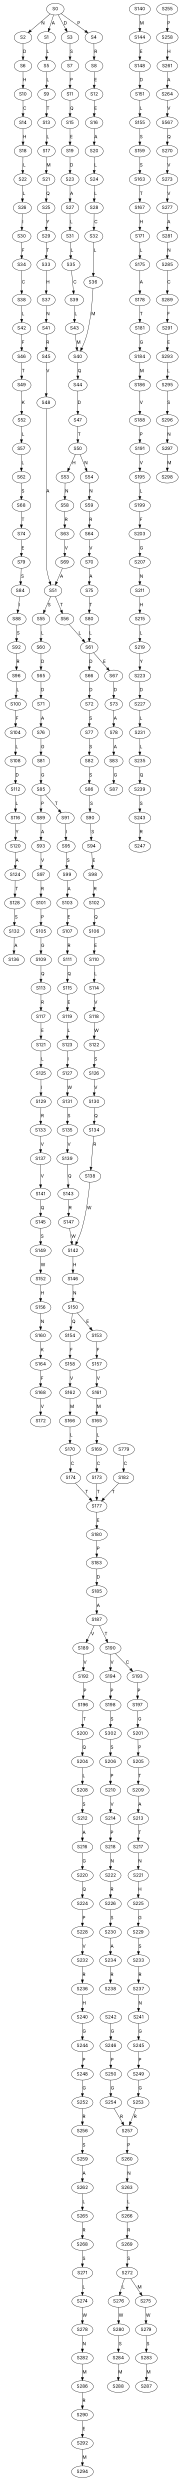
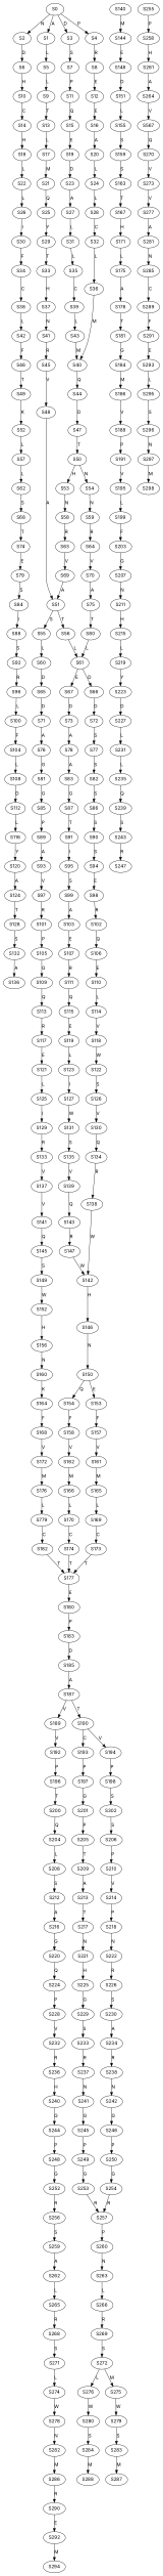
  strict digraph {
    fontname=Inter
    node [fontname=Inter]
    edge [fontname=Inter]
    S0
    S1
    S2
    S3
    S4
    S5
    S6
    S7
    S8
    S9
    S10
    S11
    S12
    S13
    S14
    S15
    S16
    S17
    S18
    S19
    S20
    S21
    S22
    S23
    S24
    S25
    S26
    S27
    S28
    S29
    S30
    S31
    S32
    S33
    S34
    S35
    S36
    S37
    S38
    S39
    S40
    S41
    S42
    S43
    S44
    S45
    S46
    S47
    S48
    S49
    S50
    S51
    S52
    S53
    S54
    S55
    S56
    S57
    S58
    S59
    S60
    S61
    S62
    S63
    S64
    S65
    S66
    S67
    S68
    S69
    S70
    S71
    S72
    S73
    S74
    S75
    S76
    S77
    S78
    S79
    S80
    S81
    S82
    S83
    S84
    S85
    S86
    S87
    S88
    S89
    S90
    S91
    S92
    S93
    S94
    S95
    S96
    S97
    S98
    S99
    S100
    S101
    S102
    S103
    S104
    S105
    S106
    S107
    S108
    S109
    S110
    S111
    S112
    S113
    S114
    S115
    S116
    S117
    S118
    S119
    S120
    S121
    S122
    S123
    S124
    S125
    S126
    S127
    S128
    S129
    S130
    S131
    S132
    S133
    S134
    S135
    S136
    S137
    S138
    S139
    S141
    S142
    S143
    S140
    S144
    S145
    S146
    S147
    S148
    S149
    S150
    S151
    S152
    S153
    S154
    S155
    S156
    S157
    S158
    S159
    S160
    S161
    S162
    S163
    S164
    S165
    S166
    S167
    S168
    S169
    S170
    S171
    S172
    S173
    S174
    S175
+   S176
    S177
    S178
    n180 [label=S779]
    S180
    S181
    S182
    S183
    S184
    S185
    S186
    S187
    S188
    S189
    S190
    S191
    S192
    S193
    S194
    S195
    S196
    S197
    S198
    S199
    S200
    S201
    n203 [label=S302]
    S203
    S204
    S205
    S206
    S207
    S208
    S209
    S210
    S211
    S212
    S213
    S214
    S215
    S216
    S217
    S218
    S219
    S220
    S221
    S222
    S223
    S224
    S225
    S226
    S227
    S228
    S229
    S230
    S231
    S232
    S233
    S234
    S235
    S236
    S237
    S238
    S239
    S240
    S241
    S242
    S243
    S244
    S245
    S246
    S247
    S248
    S249
    S250
    S252
    S253
    S254
    S256
    S257
    S255
    S258
    S259
    S260
    S261
    S262
    S263
    S264
    S265
    S266
    n267 [label=S567]
    S268
    S269
    S270
    S271
    S272
    S273
    S274
    S275
    S276
    S277
    S278
    S279
    S280
    S281
    S282
    S283
    S284
    S285
    S286
    S287
    S288
    S289
    S290
    S291
    S292
    S293
    S294
    S295
    S296
    S297
    S298
    S0 -> S1 [label=A]
    S0 -> S2 [label=N]
    S0 -> S3 [label=D]
    S0 -> S4 [label=P]
    S1 -> S5 [label=L]
    S2 -> S6 [label=D]
    S3 -> S7 [label=S]
    S4 -> S8 [label=R]
    S5 -> S9 [label=L]
    S6 -> S10 [label=H]
    S7 -> S11 [label=P]
    S8 -> S12 [label=E]
    S9 -> S13 [label=T]
    S10 -> S14 [label=C]
    S11 -> S15 [label=Q]
    S12 -> S16 [label=E]
    S13 -> S17 [label=L]
    S14 -> S18 [label=H]
    S15 -> S19 [label=E]
    S16 -> S20 [label=A]
    S17 -> S21 [label=M]
    S18 -> S22 [label=L]
    S19 -> S23 [label=D]
    S20 -> S24 [label=L]
    S21 -> S25 [label=Q]
    S22 -> S26 [label=L]
    S23 -> S27 [label=A]
    S24 -> S28 [label=L]
    S25 -> S29 [label=Y]
    S26 -> S30 [label=I]
    S27 -> S31 [label=L]
    S28 -> S32 [label=C]
    S29 -> S33 [label=T]
    S30 -> S34 [label=F]
    S31 -> S35 [label=L]
    S32 -> S36 [label=L]
    S33 -> S37 [label=H]
    S34 -> S38 [label=C]
    S35 -> S39 [label=C]
    S36 -> S40 [label=M]
    S37 -> S41 [label=N]
    S38 -> S42 [label=L]
    S39 -> S43 [label=L]
    S40 -> S44 [label=Q]
    S41 -> S45 [label=R]
    S42 -> S46 [label=F]
    S43 -> S40 [label=M]
    S44 -> S47 [label=D]
    S45 -> S48 [label=V]
    S46 -> S49 [label=T]
    S47 -> S50 [label=T]
    S48 -> S51 [label=A]
    S49 -> S52 [label=K]
    S50 -> S53 [label=H]
    S50 -> S54 [label=N]
    S51 -> S55 [label=S]
    S51 -> S56 [label=T]
    S52 -> S57 [label=L]
    S53 -> S58 [label=N]
    S54 -> S59 [label=N]
    S55 -> S60 [label=L]
    S56 -> S61 [label=L]
    S57 -> S62 [label=L]
    S58 -> S63 [label=R]
    S59 -> S64 [label=R]
    S60 -> S65 [label=D]
    S61 -> S66 [label=D]
    S61 -> S67 [label=E]
    S62 -> S68 [label=S]
    S63 -> S69 [label=V]
    S64 -> S70 [label=V]
    S65 -> S71 [label=D]
    S66 -> S72 [label=D]
    S67 -> S73 [label=D]
    S68 -> S74 [label=T]
    S69 -> S51 [label=A]
    S70 -> S75 [label=A]
    S71 -> S76 [label=A]
    S72 -> S77 [label=S]
    S73 -> S78 [label=A]
    S74 -> S79 [label=E]
    S75 -> S80 [label=T]
    S76 -> S81 [label=G]
    S77 -> S82 [label=S]
    S78 -> S83 [label=A]
    S79 -> S84 [label=S]
    S80 -> S61 [label=L]
    S81 -> S85 [label=G]
    S82 -> S86 [label=S]
    S83 -> S87 [label=G]
    S84 -> S88 [label=I]
    S85 -> S89 [label=P]
    S86 -> S90 [label=S]
-   S85 -> S91 [label=T]
+   S87 -> S91 [label=T]
    S88 -> S92 [label=S]
    S89 -> S93 [label=A]
    S90 -> S94 [label=S]
    S91 -> S95 [label=I]
    S92 -> S96 [label=R]
    S93 -> S97 [label=V]
    S94 -> S98 [label=E]
    S95 -> S99 [label=S]
    S96 -> S100 [label=L]
    S97 -> S101 [label=R]
    S98 -> S102 [label=R]
    S99 -> S103 [label=A]
    S100 -> S104 [label=F]
    S101 -> S105 [label=P]
    S102 -> S106 [label=Q]
    S103 -> S107 [label=E]
    S104 -> S108 [label=L]
    S105 -> S109 [label=G]
    S106 -> S110 [label=E]
    S107 -> S111 [label=R]
    S108 -> S112 [label=D]
    S109 -> S113 [label=Q]
    S110 -> S114 [label=L]
    S111 -> S115 [label=Q]
    S112 -> S116 [label=L]
    S113 -> S117 [label=R]
    S114 -> S118 [label=V]
    S115 -> S119 [label=E]
    S116 -> S120 [label=Y]
    S117 -> S121 [label=E]
    S118 -> S122 [label=W]
    S119 -> S123 [label=L]
    S120 -> S124 [label=A]
    S121 -> S125 [label=L]
    S122 -> S126 [label=S]
    S123 -> S127 [label=I]
    S124 -> S128 [label=T]
    S125 -> S129 [label=I]
    S126 -> S130 [label=V]
    S127 -> S131 [label=W]
    S128 -> S132 [label=S]
    S129 -> S133 [label=R]
    S130 -> S134 [label=Q]
    S131 -> S135 [label=S]
    S132 -> S136 [label=A]
    S133 -> S137 [label=V]
    S134 -> S138 [label=R]
    S135 -> S139 [label=V]
    S137 -> S141 [label=V]
    S138 -> S142 [label=W]
    S139 -> S143 [label=Q]
    S141 -> S145 [label=Q]
    S142 -> S146 [label=H]
    S143 -> S147 [label=R]
    S140 -> S144 [label=M]
    S144 -> S148 [label=E]
    S145 -> S149 [label=S]
    S146 -> S150 [label=N]
    S147 -> S142 [label=W]
    S148 -> S151 [label=D]
    S149 -> S152 [label=W]
    S150 -> S153 [label=E]
    S150 -> S154 [label=Q]
    S151 -> S155 [label=L]
    S152 -> S156 [label=H]
    S153 -> S157 [label=F]
    S154 -> S158 [label=F]
    S155 -> S159 [label=S]
    S156 -> S160 [label=N]
    S157 -> S161 [label=V]
    S158 -> S162 [label=V]
    S159 -> S163 [label=S]
    S160 -> S164 [label=K]
    S161 -> S165 [label=M]
    S162 -> S166 [label=M]
    S163 -> S167 [label=T]
    S164 -> S168 [label=F]
    S165 -> S169 [label=L]
    S166 -> S170 [label=L]
    S167 -> S171 [label=H]
    S168 -> S172 [label=V]
    S169 -> S173 [label=C]
    S170 -> S174 [label=C]
    S171 -> S175 [label=L]
+   S172 -> S176 [label=M]
    S173 -> S177 [label=T]
    S174 -> S177 [label=T]
    S175 -> S178 [label=A]
+   S176 -> n180 [label=L]
    S177 -> S180 [label=E]
    S178 -> S181 [label=T]
    n180 -> S182 [label=C]
    S180 -> S183 [label=P]
    S181 -> S184 [label=G]
    S182 -> S177 [label=T]
    S183 -> S185 [label=D]
    S184 -> S186 [label=M]
    S185 -> S187 [label=A]
    S186 -> S188 [label=V]
    S187 -> S189 [label=V]
    S187 -> S190 [label=T]
    S188 -> S191 [label=P]
    S189 -> S192 [label=V]
    S190 -> S193 [label=C]
    S190 -> S194 [label=V]
    S191 -> S195 [label=V]
    S192 -> S196 [label=P]
    S193 -> S197 [label=P]
    S194 -> S198 [label=P]
    S195 -> S199 [label=L]
    S196 -> S200 [label=T]
    S197 -> S201 [label=G]
    S198 -> n203 [label=S]
    S199 -> S203 [label=F]
    S200 -> S204 [label=Q]
    S201 -> S205 [label=P]
    n203 -> S206 [label=S]
    S203 -> S207 [label=G]
    S204 -> S208 [label=L]
    S205 -> S209 [label=T]
    S206 -> S210 [label=P]
    S207 -> S211 [label=N]
    S208 -> S212 [label=S]
    S209 -> S213 [label=A]
    S210 -> S214 [label=V]
    S211 -> S215 [label=H]
    S212 -> S216 [label=A]
    S213 -> S217 [label=T]
    S214 -> S218 [label=P]
    S215 -> S219 [label=L]
    S216 -> S220 [label=G]
    S217 -> S221 [label=N]
    S218 -> S222 [label=N]
    S219 -> S223 [label=Y]
    S220 -> S224 [label=Q]
    S221 -> S225 [label=H]
    S222 -> S226 [label=R]
    S223 -> S227 [label=D]
    S224 -> S228 [label=P]
    S225 -> S229 [label=G]
    S226 -> S230 [label=S]
    S227 -> S231 [label=L]
    S228 -> S232 [label=V]
    S229 -> S233 [label=S]
    S230 -> S234 [label=A]
    S231 -> S235 [label=L]
    S232 -> S236 [label=R]
    S233 -> S237 [label=R]
    S234 -> S238 [label=R]
    S235 -> S239 [label=Q]
    S236 -> S240 [label=H]
    S237 -> S241 [label=N]
+   S238 -> S242 [label=N]
    S239 -> S243 [label=S]
    S240 -> S244 [label=G]
    S241 -> S245 [label=G]
    S242 -> S246 [label=G]
    S243 -> S247 [label=R]
    S244 -> S248 [label=P]
    S245 -> S249 [label=P]
    S246 -> S250 [label=P]
    S248 -> S252 [label=G]
    S249 -> S253 [label=G]
    S250 -> S254 [label=G]
    S252 -> S256 [label=R]
    S253 -> S257 [label=R]
    S254 -> S257 [label=R]
    S256 -> S259 [label=S]
    S257 -> S260 [label=P]
    S255 -> S258 [label=P]
    S258 -> S261 [label=H]
    S259 -> S262 [label=A]
    S260 -> S263 [label=N]
    S261 -> S264 [label=A]
    S262 -> S265 [label=L]
    S263 -> S266 [label=L]
    S264 -> n267 [label=V]
    S265 -> S268 [label=R]
    S266 -> S269 [label=R]
    n267 -> S270 [label=Q]
    S268 -> S271 [label=S]
    S269 -> S272 [label=S]
    S270 -> S273 [label=V]
    S271 -> S274 [label=L]
    S272 -> S275 [label=M]
    S272 -> S276 [label=L]
    S273 -> S277 [label=V]
    S274 -> S278 [label=W]
    S275 -> S279 [label=W]
    S276 -> S280 [label=W]
    S277 -> S281 [label=A]
    S278 -> S282 [label=N]
    S279 -> S283 [label=S]
    S280 -> S284 [label=S]
    S281 -> S285 [label=N]
    S282 -> S286 [label=M]
    S283 -> S287 [label=M]
    S284 -> S288 [label=M]
    S285 -> S289 [label=C]
    S286 -> S290 [label=R]
    S289 -> S291 [label=F]
    S290 -> S292 [label=E]
    S291 -> S293 [label=E]
    S292 -> S294 [label=M]
    S293 -> S295 [label=L]
    S295 -> S296 [label=S]
    S296 -> S297 [label=N]
    S297 -> S298 [label=M]
  }
